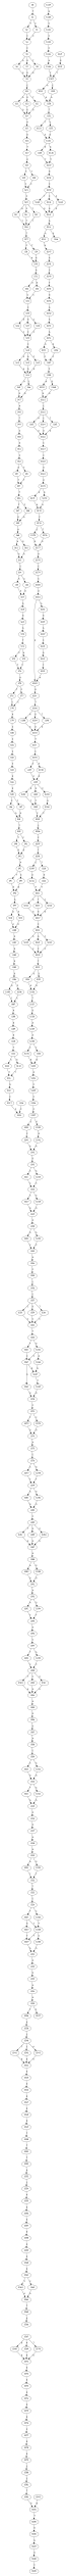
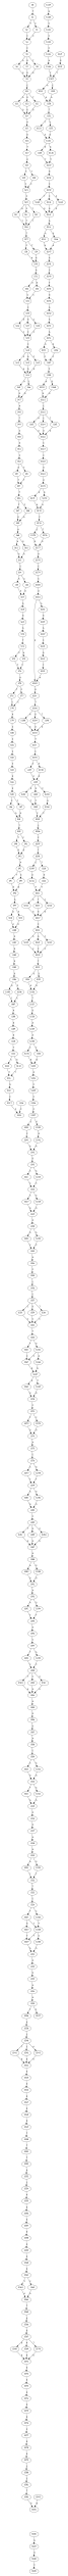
  strict digraph {
    fontname="JetBrains Mono"
    node [fontname="JetBrains Mono"]
    edge [fontname="JetBrains Mono"]
    S0
    S1
    S2
    S3
    S4
    S5
    S6
    S7
    S8
    S9
    S10
    S11
    S12
    S13
    S14
    S15
    S16
    S17
    S18
    S19
    S20
    S21
    S22
    S23
    S24
    S25
    S26
    S27
    S28
    S29
    S30
    S31
    S32
    S33
    S34
    S35
    S36
    S37
    S38
    S39
    S40
    S41
    S42
    S43
    S44
    S45
    S46
    S47
    S48
    S49
    S50
    S51
    S52
    S53
    S54
    S55
    S56
    S57
    S58
    S59
    S60
    S61
    S62
    S63
    S64
    S65
    S66
    S67
    S68
    S69
    S70
    S71
    S72
    S73
    S74
    S75
    S76
    S77
    S78
    S79
    S80
    S81
    S82
    S83
    S84
    S85
    S86
    S87
    S88
    S89
    S90
    S91
    S92
    S93
    S94
    S95
    S96
    S97
    S98
    S99
    S100
    S101
    S102
    S103
    S104
    S105
    S106
    n108 [label=S807]
    S108
    S109
    S110
    S111
    S112
    S113
    S114
    S115
    S117
    S116
    S118
    S119
    S120
    S121
    S122
    S124
    S123
    S125
    S126
    S127
    S128
    S129
    S130
    S131
    S132
    S133
    S134
    S135
    S136
    S137
    S138
    S139
    S140
    S141
    S142
    S143
    S144
    S145
    S146
    S147
    S148
    S149
    S150
    S151
    S152
    S153
    S154
    S155
    S156
    S157
    S158
    S159
    S160
    S161
    S162
    S163
    S164
    S165
    S166
    S167
    S168
    S169
    S170
    S171
    S172
    S173
    S174
    S175
    S176
    S177
    S178
    S179
    S180
    S181
    S182
    S183
    S184
    S185
    S186
    S187
    S188
    S189
    S190
    S191
    S192
    S193
    S194
    S195
    S196
    S197
    S198
    S199
    S200
    S201
    S202
    S203
    S204
    S205
    S206
    S207
    S208
    S209
    S210
    S211
    S212
    S213
    S214
    S215
    S216
    S217
    S218
    S219
    S220
    S221
    S222
    S223
    S224
    S225
    S226
    S227
    S228
    S229
    S230
    S231
    S232
    S233
    S234
    S235
    S236
    S237
    S238
    S239
    S240
    S241
    S242
    S243
    S244
    S245
    S246
    S247
    S248
    S249
    S250
    S251
    S252
    S253
    S254
    S255
    S256
    S257
    S258
    S259
    S260
    S261
    S262
    S263
    S264
    S265
    S266
    S267
    S268
    S269
    S270
    S271
    S272
    n274 [label=S973]
    S274
    S275
    S276
    S277
    S278
    S279
    S280
    S281
    S282
    S283
    S284
    S285
    S286
    S287
    S288
    S289
    S290
    S291
    S292
    S293
    S294
    S295
    S296
    S297
    S298
    S299
    S300
    S301
    S302
    S303
    S304
    S305
    S306
    S307
    S308
    S309
    S310
    S311
    S312
    S313
    S314
    S315
    S316
    S317
    S318
    S319
    S320
    S321
    S322
    S323
    S324
    S325
    S326
    S327
    S328
    S329
    S330
    S331
    S332
    S333
    S334
    S335
    S336
    S337
    S338
    S340
    S341
    S342
    S343
    S344
    S345
    S346
    S347
    S348
    S349
    S350
    S351
    S352
    S353
    S354
    S355
    S356
    S357
    S358
    S359
    S360
    S361
    S362
    S363
    S364
    S365
    S366
    S367
    S368
    S369
    S370
    S371
    S372
    S373
    S374
    S375
    S376
    S377
    S378
    S379
    S380
    S381
    S382
    S384
    S383
-   S385
    S386
    S387
    S388
    S389
    S0 -> S1 [label=T]
    S1 -> S2 [label=T]
    S1 -> S3 [label=C]
    S2 -> S4 [label=C]
    S3 -> S4 [label=C]
    S4 -> S5 [label=C]
    S5 -> S6 [label=A]
    S5 -> S7 [label=G]
    S5 -> S8 [label=T]
    S6 -> S9 [label=G]
    S7 -> S9 [label=G]
    S8 -> S9 [label=G]
    S9 -> S10 [label=C]
    S10 -> S11 [label=A]
    S10 -> S12 [label=G]
    S10 -> S13 [label=T]
    S11 -> S14 [label=G]
    S12 -> S14 [label=G]
    S13 -> S14 [label=G]
    S14 -> S15 [label=A]
    S15 -> S16 [label=G]
    S16 -> S17 [label=T]
    S17 -> S18 [label=A]
    S18 -> S19 [label=C]
    S18 -> S20 [label=T]
    S19 -> S21 [label=C]
    S20 -> S21 [label=C]
    S21 -> S22 [label=C]
    S22 -> S23 [label=A]
    S22 -> S24 [label=C]
    S22 -> S25 [label=T]
    S23 -> S26 [label=T]
    S24 -> S26 [label=T]
    S25 -> S26 [label=T]
    S26 -> S27 [label=T]
    S27 -> S28 [label=C]
    S27 -> S29 [label=T]
    S28 -> S30 [label=A]
    S29 -> S30 [label=A]
    S30 -> S31 [label=A]
    S31 -> S32 [label=A]
    S31 -> S33 [label=G]
    S32 -> S34 [label=C]
    S33 -> S34 [label=C]
    S34 -> S35 [label=C]
    S35 -> S36 [label=A]
    S35 -> S37 [label=G]
    S35 -> S38 [label=C]
    S36 -> S39 [label=C]
    S37 -> S39 [label=C]
    S38 -> S39 [label=C]
    S39 -> S40 [label=C]
    S40 -> S41 [label=G]
    S40 -> S42 [label=A]
    S40 -> S43 [label=C]
    S41 -> S44 [label=A]
    S42 -> S44 [label=A]
    S43 -> S44 [label=A]
    S44 -> S45 [label=A]
    S44 -> S46 [label=C]
    S45 -> S47 [label=G]
    S46 -> S47 [label=G]
    S47 -> S48 [label=A]
    S48 -> S49 [label=T]
    S49 -> S50 [label=C]
    S50 -> S51 [label=A]
    S51 -> S52 [label=C]
    S52 -> S53 [label=A]
    S52 -> S54 [label=T]
    S53 -> S55 [label=T]
    S54 -> S55 [label=T]
    S55 -> S56 [label=T]
    S56 -> S57 [label=T]
    S56 -> S58 [label=C]
    S57 -> S59 [label=A]
    S58 -> S59 [label=A]
    S59 -> S60 [label=A]
    S60 -> S61 [label=A]
    S60 -> S62 [label=G]
    S61 -> S63 [label=A]
    S62 -> S63 [label=A]
    S63 -> S64 [label=C]
    S64 -> S65 [label=A]
    S64 -> S66 [label=C]
    S65 -> S67 [label=A]
    S66 -> S67 [label=A]
    S67 -> S68 [label=A]
    S68 -> S69 [label=G]
    S69 -> S70 [label=A]
    S70 -> S71 [label=T]
    S71 -> S72 [label=C]
    S71 -> S73 [label=A]
    S72 -> S74 [label=T]
    S73 -> S74 [label=T]
    S74 -> S75 [label=A]
    S75 -> S76 [label=T]
    S75 -> S77 [label=C]
    S76 -> S78 [label=C]
    S77 -> S78 [label=C]
    S78 -> S79 [label=A]
    S79 -> S80 [label=C]
    S80 -> S81 [label=C]
    S81 -> S82 [label=C]
    S82 -> S83 [label=C]
    S83 -> S84 [label=A]
    S84 -> S85 [label=A]
    S85 -> S86 [label=C]
    S85 -> S87 [label=T]
    S86 -> S88 [label=A]
    S87 -> S88 [label=A]
    S88 -> S89 [label=T]
    S89 -> S90 [label=T]
    S89 -> S91 [label=C]
    S90 -> S92 [label=G]
    S91 -> S92 [label=G]
    S92 -> S93 [label=A]
    S93 -> S94 [label=T]
    S93 -> S95 [label=C]
    S94 -> S96 [label=G]
    S95 -> S96 [label=G]
    S96 -> S97 [label=A]
    S97 -> S98 [label=A]
    S97 -> S99 [label=G]
    S98 -> S100 [label=A]
    S99 -> S100 [label=A]
    S100 -> S101 [label=A]
    S101 -> S102 [label=G]
    S102 -> S103 [label=G]
    S103 -> S104 [label=G]
    S104 -> S105 [label=G]
    S104 -> S106 [label=C]
    S105 -> n108 [label=C]
    S106 -> n108 [label=C]
    n108 -> S108 [label=A]
    S108 -> S109 [label=G]
    S109 -> S110 [label=G]
    S110 -> S111 [label=T]
    S111 -> S112 [label=C]
    S111 -> S113 [label=G]
    S112 -> S114 [label=T]
    S113 -> S114 [label=T]
    S114 -> S115 [label=G]
    S115 -> S117 [label=C]
    S117 -> S118 [label=C]
    S116 -> S118 [label=C]
    S119 -> S120 [label=G]
    S120 -> S121 [label=C]
    S121 -> S122 [label=C]
    S122 -> S124 [label=C]
    S124 -> S126 [label=A]
    S123 -> S125 [label=G]
    S125 -> S127 [label=T]
    S126 -> S127 [label=T]
    S127 -> S128 [label=A]
    S127 -> S129 [label=C]
    S128 -> S130 [label=A]
    S129 -> S130 [label=A]
    S130 -> S131 [label=T]
    S131 -> S132 [label=T]
    S131 -> S133 [label=C]
    S132 -> S134 [label=A]
    S133 -> S134 [label=A]
    S134 -> S135 [label=G]
    S134 -> S136 [label=A]
    S135 -> S137 [label=T]
    S136 -> S137 [label=T]
    S137 -> S138 [label=G]
    S138 -> S139 [label=C]
    S139 -> S140 [label=T]
    S139 -> S141 [label=C]
    S139 -> S142 [label=A]
    S140 -> S143 [label=G]
    S141 -> S143 [label=G]
    S142 -> S143 [label=G]
    S143 -> S144 [label=A]
    S144 -> S145 [label=A]
    S144 -> S146 [label=G]
    S145 -> S147 [label=A]
+   S146 -> S147 [label=A]
    S147 -> S148 [label=A]
    S148 -> S149 [label=C]
    S149 -> S150 [label=T]
    S150 -> S151 [label=G]
    S151 -> S152 [label=G]
    S152 -> S153 [label=A]
    S153 -> S154 [label=A]
    S154 -> S155 [label=G]
    S154 -> S156 [label=A]
    S155 -> S157 [label=C]
    S156 -> S157 [label=C]
    S157 -> S158 [label=C]
    S158 -> S159 [label=A]
    S158 -> S160 [label=G]
    S159 -> S161 [label=G]
    S160 -> S161 [label=G]
    S161 -> S162 [label=C]
    S162 -> S163 [label=A]
    S162 -> S164 [label=C]
    S162 -> S165 [label=T]
    S163 -> S166 [label=A]
    S164 -> S166 [label=A]
    S165 -> S166 [label=A]
    S166 -> S167 [label=C]
    S167 -> S168 [label=C]
    S168 -> S169 [label=A]
    S169 -> S170 [label=A]
    S170 -> S171 [label=A]
    S170 -> S172 [label=G]
    S171 -> S173 [label=A]
    S172 -> S173 [label=A]
    S173 -> S174 [label=C]
    S174 -> S175 [label=C]
    S174 -> S176 [label=T]
    S175 -> S177 [label=G]
    S176 -> S177 [label=G]
    S177 -> S178 [label=A]
    S178 -> S179 [label=C]
    S179 -> S180 [label=C]
    S180 -> S181 [label=A]
    S181 -> S182 [label=A]
    S181 -> S183 [label=A]
    S182 -> S184 [label=G]
    S183 -> S185 [label=G]
    S184 -> S186 [label=T]
    S185 -> S187 [label=A]
    S186 -> S188 [label=A]
    S186 -> S189 [label=G]
    S186 -> S190 [label=T]
    S187 -> S191 [label=C]
    S188 -> S192 [label=A]
    S189 -> S192 [label=A]
    S190 -> S192 [label=A]
    S191 -> S193 [label=A]
    S192 -> S194 [label=T]
    S193 -> S195 [label=T]
    S194 -> S196 [label=C]
    S195 -> S182 [label=A]
    S196 -> S197 [label=C]
    S196 -> S198 [label=A]
    S197 -> S199 [label=A]
    S198 -> S199 [label=A]
    S199 -> S200 [label=G]
    S199 -> S201 [label=C]
    S199 -> S202 [label=A]
    S200 -> S203 [label=T]
    S201 -> S204 [label=G]
    S202 -> S203 [label=T]
    S203 -> S205 [label=C]
    S204 -> S205 [label=C]
    S205 -> S206 [label=C]
    S206 -> S207 [label=C]
    S207 -> S208 [label=T]
    S208 -> S209 [label=C]
    S208 -> S210 [label=T]
    S209 -> S211 [label=A]
    S210 -> S212 [label=G]
    S211 -> S213 [label=T]
    S212 -> S213 [label=T]
    S213 -> S214 [label=A]
    S213 -> S215 [label=T]
    S213 -> S216 [label=C]
    S214 -> S217 [label=G]
    S215 -> S217 [label=G]
    S216 -> S217 [label=G]
    S217 -> S218 [label=C]
    S218 -> S219 [label=A]
    S218 -> S220 [label=G]
    S218 -> S221 [label=C]
    S219 -> S222 [label=C]
    S220 -> S222 [label=C]
    S221 -> S222 [label=C]
    S222 -> S223 [label=T]
    S223 -> S224 [label=G]
    S223 -> S225 [label=C]
    S224 -> S226 [label=G]
    S225 -> S226 [label=G]
    S226 -> S227 [label=T]
    S227 -> S228 [label=G]
    S228 -> S229 [label=A]
    S229 -> S230 [label=A]
    S230 -> S231 [label=C]
    S230 -> S232 [label=T]
    S231 -> S233 [label=G]
    S232 -> S233 [label=G]
    S233 -> S234 [label=A]
    S234 -> S235 [label=C]
    S235 -> S236 [label=C]
    S236 -> S237 [label=C]
    S237 -> S238 [label=C]
    S237 -> S239 [label=G]
    S238 -> S240 [label=C]
    S239 -> S241 [label=G]
    S240 -> S242 [label=A]
    S241 -> S242 [label=A]
    S242 -> S243 [label=G]
    S243 -> S244 [label=C]
    S243 -> S245 [label=A]
    S244 -> S246 [label=C]
    S245 -> S246 [label=C]
    S246 -> S247 [label=C]
    S246 -> S248 [label=A]
    S247 -> S249 [label=G]
    S248 -> S249 [label=G]
    S249 -> S250 [label=A]
    S250 -> S251 [label=G]
    S250 -> S252 [label=A]
    S251 -> S253 [label=C]
    S252 -> S253 [label=C]
    S253 -> S254 [label=A]
    S254 -> S255 [label=C]
    S255 -> S256 [label=C]
    S256 -> S257 [label=C]
    S257 -> S258 [label=C]
    S257 -> S259 [label=G]
    S257 -> S260 [label=T]
    S258 -> S261 [label=C]
    S259 -> S261 [label=C]
    S260 -> S261 [label=C]
    S261 -> S262 [label=T]
    S262 -> S263 [label=T]
    S262 -> S264 [label=G]
    S263 -> S265 [label=C]
    S264 -> S265 [label=C]
    S264 -> S266 [label=A]
    S265 -> S267 [label=G]
    S266 -> S267 [label=G]
-   S265 -> S268 [label=G]
+   S267 -> S268 [label=G]
    S267 -> S269 [label=T]
    S268 -> S270 [label=G]
    S269 -> S270 [label=G]
    S270 -> S271 [label=C]
    S271 -> S272 [label=T]
    S271 -> n274 [label=C]
    S272 -> S274 [label=G]
    n274 -> S274 [label=G]
    S274 -> S275 [label=A]
    S275 -> S276 [label=C]
    S276 -> S277 [label=C]
    S276 -> S278 [label=G]
    S277 -> S279 [label=T]
    S278 -> S279 [label=T]
    S279 -> S280 [label=A]
    S279 -> S281 [label=G]
    S280 -> S282 [label=G]
    S281 -> S282 [label=G]
    S282 -> S283 [label=C]
    S283 -> S284 [label=T]
    S283 -> S285 [label=G]
    S283 -> S286 [label=A]
    S284 -> S287 [label=G]
    S285 -> S287 [label=G]
    S286 -> S287 [label=G]
    S287 -> S288 [label=A]
    S288 -> S289 [label=A]
    S288 -> S290 [label=G]
    S289 -> S291 [label=G]
    S290 -> S291 [label=G]
    S291 -> S292 [label=A]
    S292 -> S293 [label=A]
    S292 -> S294 [label=G]
    S293 -> S295 [label=T]
    S294 -> S295 [label=T]
    S295 -> S296 [label=A]
    S296 -> S297 [label=C]
    S297 -> S298 [label=T]
    S297 -> S299 [label=A]
    S298 -> S300 [label=C]
    S299 -> S300 [label=C]
    S300 -> S301 [label=T]
    S300 -> S302 [label=C]
    S300 -> S303 [label=A]
    S301 -> S304 [label=A]
    S302 -> S304 [label=A]
    S303 -> S304 [label=A]
    S304 -> S305 [label=A]
    S305 -> S306 [label=G]
    S306 -> S307 [label=G]
    S307 -> S308 [label=A]
    S308 -> S309 [label=C]
    S309 -> S310 [label=C]
    S309 -> S311 [label=A]
    S310 -> S312 [label=G]
    S311 -> S312 [label=G]
    S312 -> S313 [label=T]
    S312 -> S314 [label=A]
    S313 -> S315 [label=A]
    S314 -> S315 [label=A]
    S315 -> S316 [label=A]
    S316 -> S317 [label=A]
    S317 -> S318 [label=A]
    S318 -> S319 [label=A]
    S319 -> S320 [label=A]
    S319 -> S321 [label=G]
    S320 -> S322 [label=T]
    S321 -> S322 [label=T]
    S322 -> S323 [label=T]
    S323 -> S324 [label=C]
    S324 -> S325 [label=T]
    S324 -> S326 [label=C]
    S325 -> S327 [label=G]
    S325 -> S328 [label=T]
    S326 -> S328 [label=T]
    S327 -> S329 [label=T]
    S328 -> S329 [label=T]
    S328 -> S330 [label=C]
    S329 -> S331 [label=A]
    S330 -> S331 [label=A]
    S331 -> S332 [label=A]
    S332 -> S333 [label=G]
    S333 -> S334 [label=A]
    S334 -> S335 [label=A]
    S335 -> S336 [label=T]
    S335 -> S337 [label=C]
    S336 -> S338 [label=G]
    S338 -> S340 [label=C]
    S340 -> S341 [label=T]
    S340 -> S342 [label=C]
    S340 -> S343 [label=A]
    S341 -> S344 [label=G]
    S342 -> S344 [label=G]
    S343 -> S344 [label=G]
    S344 -> S345 [label=A]
    S345 -> S346 [label=A]
    S346 -> S347 [label=G]
    S347 -> S348 [label=A]
    S348 -> S349 [label=G]
    S349 -> S350 [label=T]
    S350 -> S351 [label=T]
    S351 -> S352 [label=T]
    S352 -> S353 [label=A]
    S353 -> S354 [label=C]
    S354 -> S355 [label=A]
    S355 -> S356 [label=A]
    S356 -> S357 [label=A]
    S357 -> S358 [label=G]
    S358 -> S359 [label=A]
    S359 -> S360 [label=A]
    S360 -> S361 [label=A]
    S361 -> S362 [label=T]
    S361 -> S363 [label=C]
    S362 -> S364 [label=A]
    S363 -> S364 [label=A]
    S364 -> S365 [label=T]
    S365 -> S366 [label=G]
+   S366 -> S367 [label=G]
    S367 -> S368 [label=G]
    S367 -> S369 [label=A]
    S367 -> S370 [label=T]
    S368 -> S371 [label=G]
    S369 -> S371 [label=G]
    S370 -> S371 [label=G]
    S371 -> S372 [label=A]
    S372 -> S373 [label=A]
    S373 -> S374 [label=A]
    S374 -> S375 [label=A]
    S375 -> S376 [label=G]
    S376 -> S377 [label=C]
    S377 -> S378 [label=G]
    S378 -> S379 [label=A]
    S379 -> S380 [label=C]
    S380 -> S381 [label=C]
    S381 -> S382 [label=T]
    S382 -> S384 [label=G]
-   S384 -> S385 [label=T]
    S383 -> S384 [label=G]
-   S385 -> S386 [label=G]
    S386 -> S387 [label=G]
    S387 -> S388 [label=A]
    S388 -> S389 [label=C]
  }
